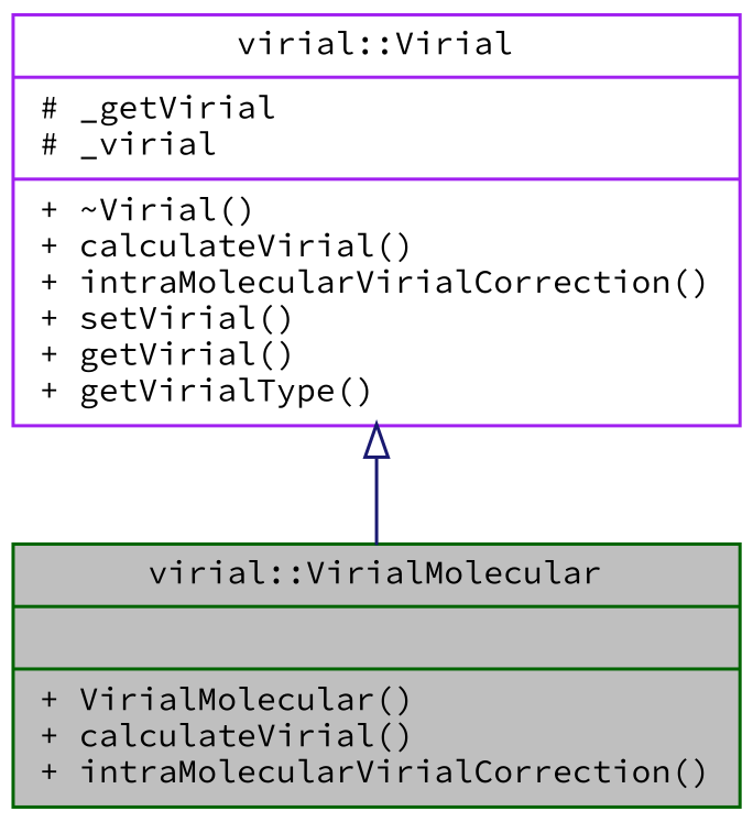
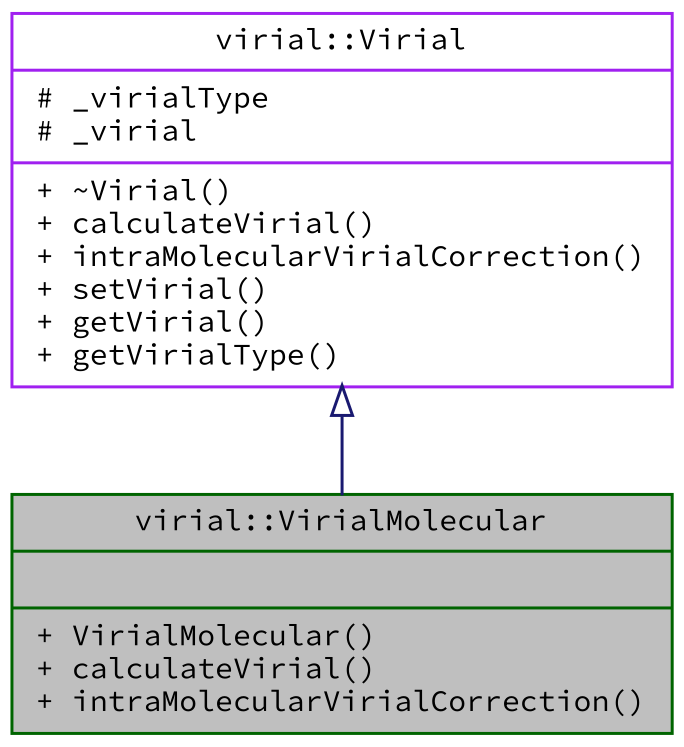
  digraph {
    fontname="Source Code Pro"
    node [fontname="Source Code Pro" fontsize=10 shape=record style=filled]
    n1 [color=darkgreen fillcolor=grey75 fontcolor=black height=0.2 label="{virial::VirialMolecular\n||+ VirialMolecular()\l+ calculateVirial()\l+ intraMolecularVirialCorrection()\l}" width=0.4]
-   n2 [color=purple fillcolor=white height=0.2 label="{virial::Virial\n|# _getVirial\l# _virial\l|+ ~Virial()\l+ calculateVirial()\l+ intraMolecularVirialCorrection()\l+ setVirial()\l+ getVirial()\l+ getVirialType()\l}" width=0.4]
+   n2 [color=purple fillcolor=white height=0.2 label="{virial::Virial\n|# _virialType\l# _virial\l|+ ~Virial()\l+ calculateVirial()\l+ intraMolecularVirialCorrection()\l+ setVirial()\l+ getVirial()\l+ getVirialType()\l}" width=0.4]
    n2 -> n1 [arrowtail=onormal color=midnightblue dir=back fontname="Source Code Pro" fontsize=10 labelfontname=Helvetica labelfontsize=10 style=solid]
  }
